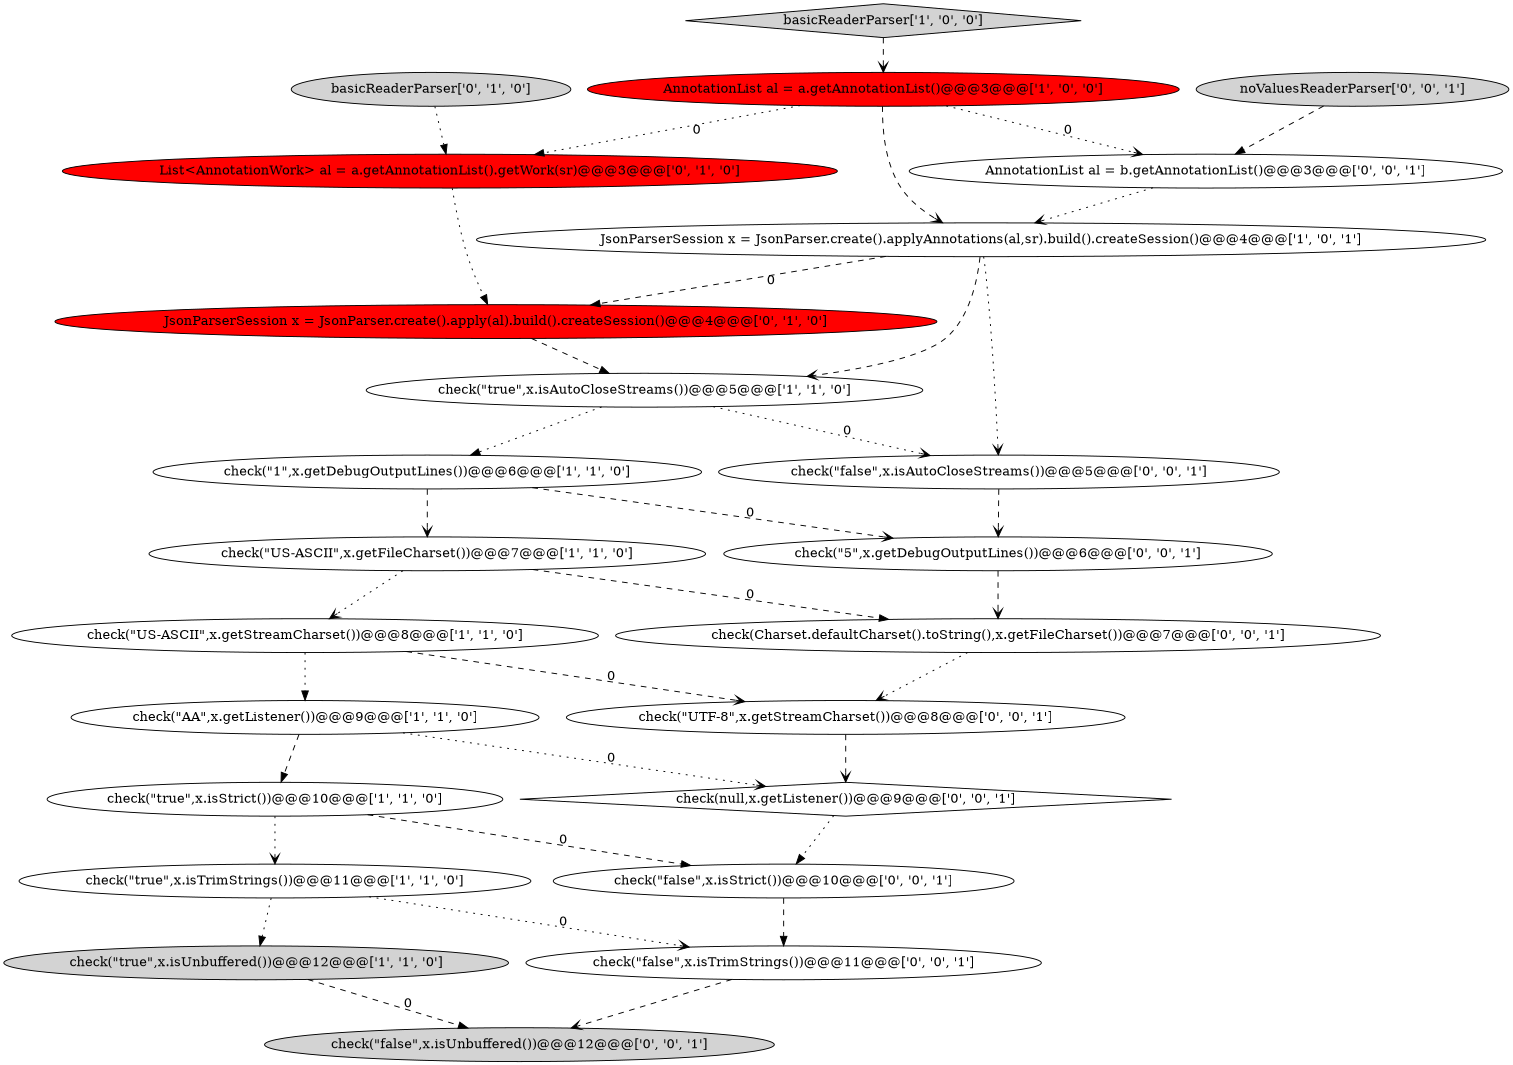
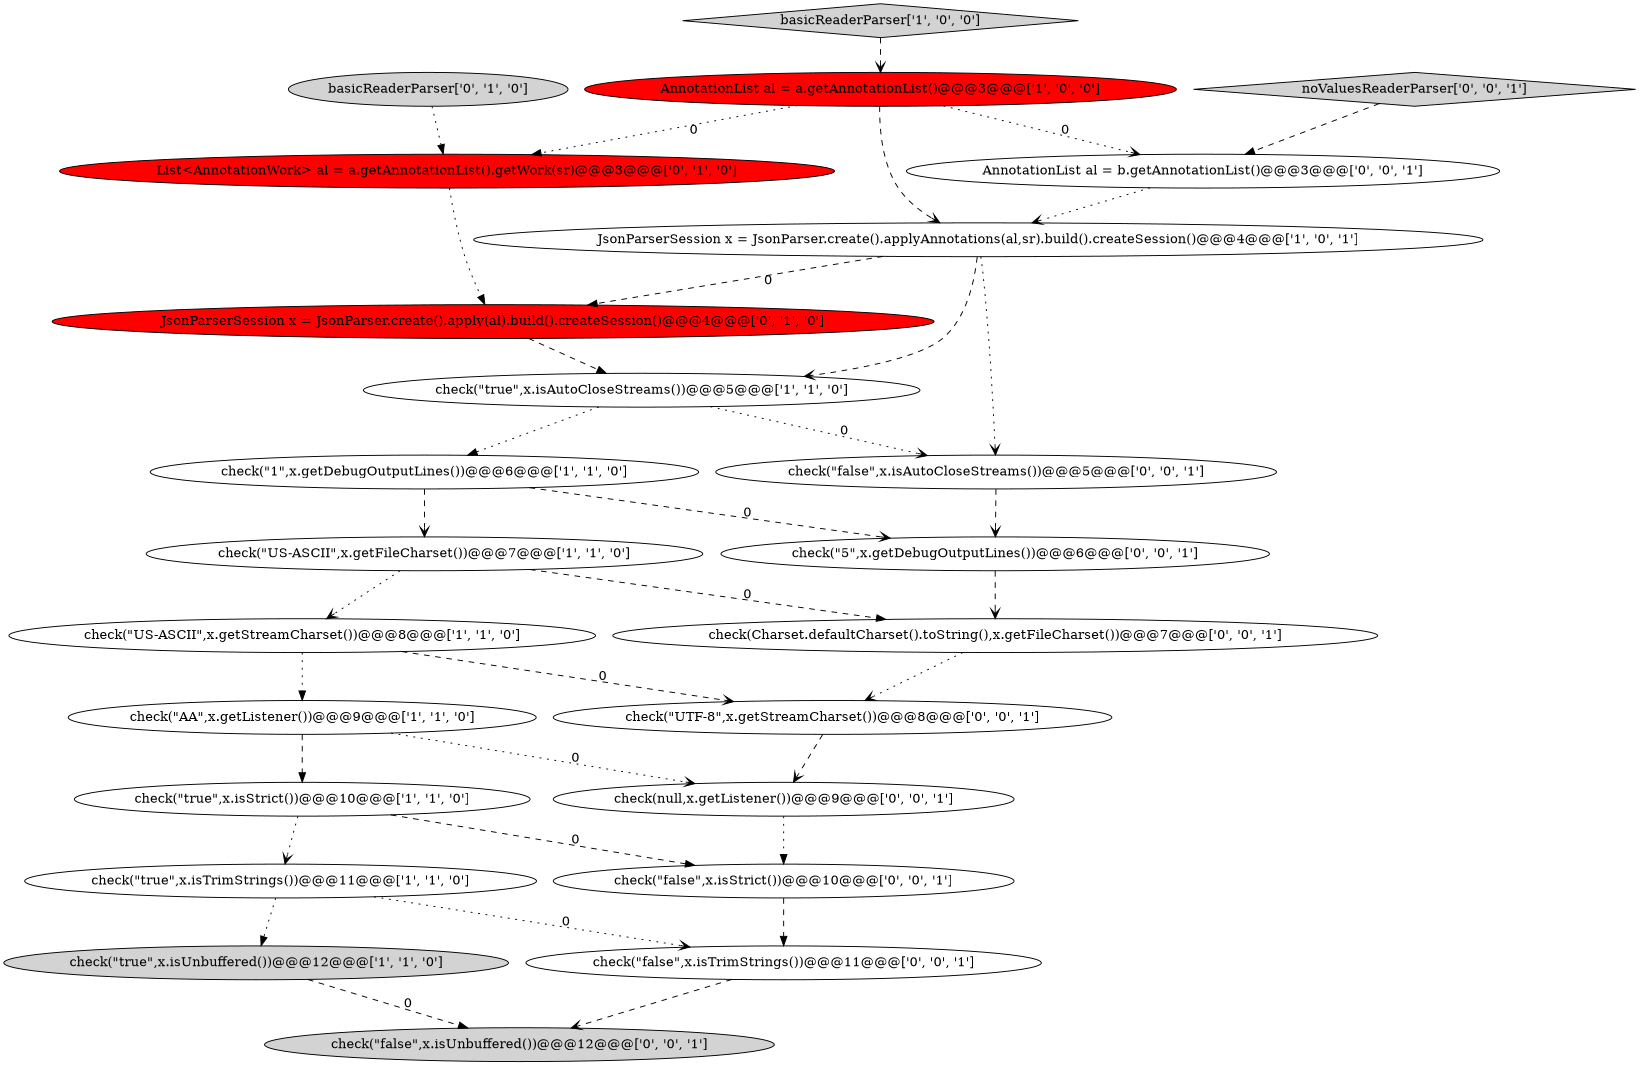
  digraph {
    node [fillcolor=white shape=ellipse style=filled]
    edge [arrowhead=vee style=dashed]
-   n1 [fillcolor=lightgray label="noValuesReaderParser['0', '0', '1']"]
+   n1 [fillcolor=lightgray label="noValuesReaderParser['0', '0', '1']" shape=diamond]
    n2 [label="AnnotationList al = b.getAnnotationList()@@@3@@@['0', '0', '1']"]
    n3 [label="JsonParserSession x = JsonParser.create().applyAnnotations(al,sr).build().createSession()@@@4@@@['1', '0', '1']"]
    n4 [fillcolor=red label="JsonParserSession x = JsonParser.create().apply(al).build().createSession()@@@4@@@['0', '1', '0']"]
    n5 [label="check(\"true\",x.isAutoCloseStreams())@@@5@@@['1', '1', '0']"]
    n6 [label="check(\"false\",x.isAutoCloseStreams())@@@5@@@['0', '0', '1']"]
    n7 [label="check(\"false\",x.isTrimStrings())@@@11@@@['0', '0', '1']"]
    n8 [fillcolor=lightgray label="check(\"false\",x.isUnbuffered())@@@12@@@['0', '0', '1']"]
    n9 [label="check(\"true\",x.isStrict())@@@10@@@['1', '1', '0']"]
    n10 [label="check(\"false\",x.isStrict())@@@10@@@['0', '0', '1']"]
    n11 [label="check(\"true\",x.isTrimStrings())@@@11@@@['1', '1', '0']"]
    n12 [fillcolor=lightgray label="check(\"true\",x.isUnbuffered())@@@12@@@['1', '1', '0']"]
    n13 [fillcolor=lightgray label="basicReaderParser['0', '1', '0']"]
    n14 [fillcolor=red label="List<AnnotationWork> al = a.getAnnotationList().getWork(sr)@@@3@@@['0', '1', '0']"]
    n15 [label="check(\"US-ASCII\",x.getFileCharset())@@@7@@@['1', '1', '0']"]
    n16 [label="check(Charset.defaultCharset().toString(),x.getFileCharset())@@@7@@@['0', '0', '1']"]
    n17 [label="check(\"US-ASCII\",x.getStreamCharset())@@@8@@@['1', '1', '0']"]
    n18 [label="check(\"UTF-8\",x.getStreamCharset())@@@8@@@['0', '0', '1']"]
    n19 [label="check(\"AA\",x.getListener())@@@9@@@['1', '1', '0']"]
-   n20 [label="check(null,x.getListener())@@@9@@@['0', '0', '1']" shape=diamond]
+   n20 [label="check(null,x.getListener())@@@9@@@['0', '0', '1']"]
    n21 [label="check(\"1\",x.getDebugOutputLines())@@@6@@@['1', '1', '0']"]
    n22 [label="check(\"5\",x.getDebugOutputLines())@@@6@@@['0', '0', '1']"]
    n23 [fillcolor=lightgray label="basicReaderParser['1', '0', '0']" shape=diamond]
    n24 [fillcolor=red label="AnnotationList al = a.getAnnotationList()@@@3@@@['1', '0', '0']"]
    n1 -> n2 [arrowhead=normal]
    n2 -> n3 [style=dotted]
    n3 -> n4 [arrowhead=normal label=0]
    n3 -> n5
    n3 -> n6 [style=dotted]
    n4 -> n5 [arrowhead=normal]
    n5 -> n6 [label=0 style=dotted]
    n5 -> n21 [arrowhead=normal style=dotted]
    n6 -> n22
    n7 -> n8
    n9 -> n10 [arrowhead=normal label=0]
    n9 -> n11 [style=dotted]
    n10 -> n7 [arrowhead=normal]
    n11 -> n7 [label=0 style=dotted]
    n11 -> n12 [arrowhead=normal style=dotted]
    n12 -> n8 [arrowhead=normal label=0]
    n13 -> n14 [arrowhead=normal style=dotted]
    n14 -> n4 [arrowhead=normal style=dotted]
    n15 -> n16 [arrowhead=normal label=0]
    n15 -> n17 [style=dotted]
    n16 -> n18 [style=dotted]
    n17 -> n18 [label=0]
    n17 -> n19 [arrowhead=normal style=dotted]
    n18 -> n20
    n19 -> n9 [arrowhead=normal]
    n19 -> n20 [label=0 style=dotted]
    n20 -> n10 [arrowhead=normal style=dotted]
    n21 -> n15
    n21 -> n22 [label=0]
    n22 -> n16
    n23 -> n24
    n24 -> n2 [label=0 style=dotted]
    n24 -> n3
    n24 -> n14 [arrowhead=normal label=0 style=dotted]
  }
